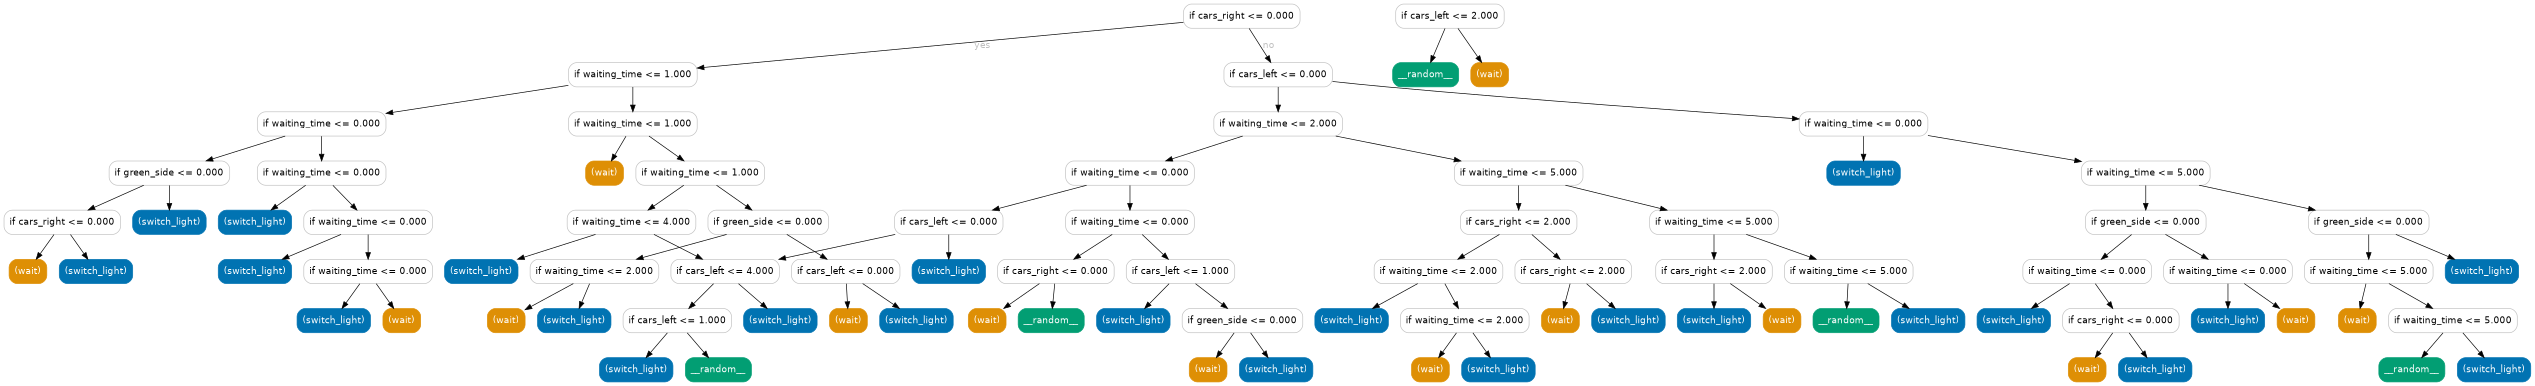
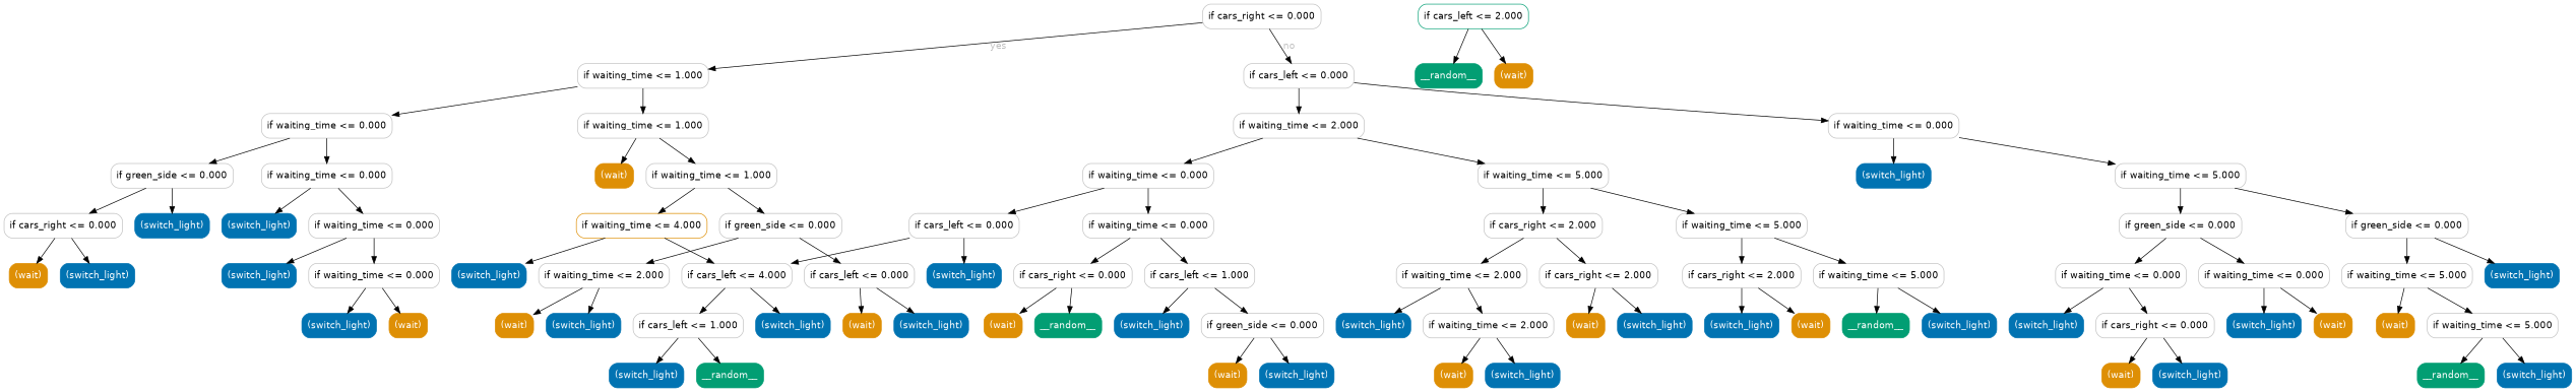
  digraph {
    node [color=gray fillcolor=white fontname=helvetica shape=box style="filled, rounded" fontcolor=white]
    edge [fontcolor=gray fontname=helvetica]
    n1 [height=0.5 label="if cars_right <= 0.000" width=2.4028 fontcolor=""]
    n2 [height=0.5 label="if waiting_time <= 1.000" width=2.6528 fontcolor=""]
    n3 [height=0.5 label="if cars_left <= 0.000" width=2.2361 fontcolor=""]
    n4 [height=0.5 label="if waiting_time <= 0.000" width=2.6528 fontcolor=""]
    n5 [height=0.5 label="if waiting_time <= 1.000" width=2.6528 fontcolor=""]
    n6 [height=0.5 label="if waiting_time <= 0.000" width=2.6528 fontcolor=""]
    n7 [height=0.5 label="if waiting_time <= 2.000" width=2.6528 fontcolor=""]
    n8 [height=0.5 label="if green_side <= 0.000" width=2.4861 fontcolor=""]
    n9 [height=0.5 label="if waiting_time <= 0.000" width=2.6528 fontcolor=""]
    n10 [color="#de8f05" fillcolor="#de8f05" height=0.5 label="(wait)" width=0.77778]
    n11 [height=0.5 label="if waiting_time <= 1.000" width=2.6528 fontcolor=""]
    n12 [color="#0173b2" fillcolor="#0173b2" height=0.5 label="(switch_light)" width=1.5139]
    n13 [height=0.5 label="if waiting_time <= 5.000" width=2.6528 fontcolor=""]
    n14 [height=0.5 label="if waiting_time <= 0.000" width=2.6528 fontcolor=""]
    n15 [height=0.5 label="if waiting_time <= 5.000" width=2.6528 fontcolor=""]
    n16 [height=0.5 label="if cars_right <= 0.000" width=2.4028 fontcolor=""]
    n17 [color="#0173b2" fillcolor="#0173b2" height=0.5 label="(switch_light)" width=1.5139]
    n18 [color="#0173b2" fillcolor="#0173b2" height=0.5 label="(switch_light)" width=1.5139]
    n19 [height=0.5 label="if waiting_time <= 0.000" width=2.6528 fontcolor=""]
-   n20 [height=0.5 label="if waiting_time <= 4.000" width=2.6528 fontcolor=""]
+   n20 [color="#de8f05" height=0.5 label="if waiting_time <= 4.000" width=2.6528 fontcolor=""]
    n21 [height=0.5 label="if green_side <= 0.000" width=2.4861 fontcolor=""]
    n22 [color="#de8f05" fillcolor="#de8f05" height=0.5 label="(wait)" width=0.77778]
    n23 [color="#0173b2" fillcolor="#0173b2" height=0.5 label="(switch_light)" width=1.5139]
    n24 [color="#0173b2" fillcolor="#0173b2" height=0.5 label="(switch_light)" width=1.5139]
    n25 [height=0.5 label="if waiting_time <= 0.000" width=2.6528 fontcolor=""]
    n26 [color="#0173b2" fillcolor="#0173b2" height=0.5 label="(switch_light)" width=1.5139]
    n27 [color="#de8f05" fillcolor="#de8f05" height=0.5 label="(wait)" width=0.77778]
    n28 [color="#0173b2" fillcolor="#0173b2" height=0.5 label="(switch_light)" width=1.5139]
    n29 [height=0.5 label="if cars_left <= 4.000" width=2.2361 fontcolor=""]
    n30 [height=0.5 label="if waiting_time <= 2.000" width=2.6528 fontcolor=""]
    n31 [height=0.5 label="if cars_left <= 0.000" width=2.2361 fontcolor=""]
-   n32 [height=0.5 label="if cars_left <= 2.000" width=2.2361 fontcolor=""]
+   n32 [color="#029e73" height=0.5 label="if cars_left <= 2.000" width=2.2361 fontcolor=""]
    n33 [color="#029e73" fillcolor="#029e73" height=0.5 label=__random__ width=1.3611]
    n34 [color="#de8f05" fillcolor="#de8f05" height=0.5 label="(wait)" width=0.77778]
    n35 [color="#de8f05" fillcolor="#de8f05" height=0.5 label="(wait)" width=0.77778]
    n36 [color="#0173b2" fillcolor="#0173b2" height=0.5 label="(switch_light)" width=1.5139]
    n37 [color="#de8f05" fillcolor="#de8f05" height=0.5 label="(wait)" width=0.77778]
    n38 [color="#0173b2" fillcolor="#0173b2" height=0.5 label="(switch_light)" width=1.5139]
    n39 [height=0.5 label="if green_side <= 0.000" width=2.4861 fontcolor=""]
    n40 [height=0.5 label="if green_side <= 0.000" width=2.4861 fontcolor=""]
    n41 [height=0.5 label="if cars_left <= 0.000" width=2.2361 fontcolor=""]
    n42 [height=0.5 label="if waiting_time <= 0.000" width=2.6528 fontcolor=""]
    n43 [height=0.5 label="if cars_right <= 2.000" width=2.4028 fontcolor=""]
    n44 [height=0.5 label="if waiting_time <= 5.000" width=2.6528 fontcolor=""]
    n45 [height=0.5 label="if waiting_time <= 0.000" width=2.6528 fontcolor=""]
    n46 [height=0.5 label="if waiting_time <= 0.000" width=2.6528 fontcolor=""]
    n47 [height=0.5 label="if waiting_time <= 5.000" width=2.6528 fontcolor=""]
    n48 [color="#0173b2" fillcolor="#0173b2" height=0.5 label="(switch_light)" width=1.5139]
    n49 [color="#0173b2" fillcolor="#0173b2" height=0.5 label="(switch_light)" width=1.5139]
    n50 [height=0.5 label="if cars_right <= 0.000" width=2.4028 fontcolor=""]
    n51 [color="#0173b2" fillcolor="#0173b2" height=0.5 label="(switch_light)" width=1.5139]
    n52 [color="#de8f05" fillcolor="#de8f05" height=0.5 label="(wait)" width=0.77778]
    n53 [color="#de8f05" fillcolor="#de8f05" height=0.5 label="(wait)" width=0.77778]
    n54 [height=0.5 label="if waiting_time <= 5.000" width=2.6528 fontcolor=""]
    n55 [color="#de8f05" fillcolor="#de8f05" height=0.5 label="(wait)" width=0.77778]
    n56 [color="#0173b2" fillcolor="#0173b2" height=0.5 label="(switch_light)" width=1.5139]
    n57 [color="#029e73" fillcolor="#029e73" height=0.5 label=__random__ width=1.3611]
    n58 [color="#0173b2" fillcolor="#0173b2" height=0.5 label="(switch_light)" width=1.5139]
    n59 [color="#0173b2" fillcolor="#0173b2" height=0.5 label="(switch_light)" width=1.5139]
    n60 [height=0.5 label="if cars_right <= 0.000" width=2.4028 fontcolor=""]
    n61 [height=0.5 label="if cars_left <= 1.000" width=2.2361 fontcolor=""]
    n62 [height=0.5 label="if waiting_time <= 2.000" width=2.6528 fontcolor=""]
    n63 [height=0.5 label="if cars_right <= 2.000" width=2.4028 fontcolor=""]
    n64 [height=0.5 label="if cars_right <= 2.000" width=2.4028 fontcolor=""]
    n65 [height=0.5 label="if waiting_time <= 5.000" width=2.6528 fontcolor=""]
    n66 [height=0.5 label="if cars_left <= 1.000" width=2.2361 fontcolor=""]
    n67 [color="#0173b2" fillcolor="#0173b2" height=0.5 label="(switch_light)" width=1.5139]
    n68 [color="#de8f05" fillcolor="#de8f05" height=0.5 label="(wait)" width=0.77778]
    n69 [color="#029e73" fillcolor="#029e73" height=0.5 label=__random__ width=1.3611]
    n70 [color="#0173b2" fillcolor="#0173b2" height=0.5 label="(switch_light)" width=1.5139]
    n71 [height=0.5 label="if green_side <= 0.000" width=2.4861 fontcolor=""]
    n72 [color="#0173b2" fillcolor="#0173b2" height=0.5 label="(switch_light)" width=1.5139]
    n73 [color="#029e73" fillcolor="#029e73" height=0.5 label=__random__ width=1.3611]
    n74 [color="#de8f05" fillcolor="#de8f05" height=0.5 label="(wait)" width=0.77778]
    n75 [color="#0173b2" fillcolor="#0173b2" height=0.5 label="(switch_light)" width=1.5139]
    n76 [color="#0173b2" fillcolor="#0173b2" height=0.5 label="(switch_light)" width=1.5139]
    n77 [height=0.5 label="if waiting_time <= 2.000" width=2.6528 fontcolor=""]
    n78 [color="#de8f05" fillcolor="#de8f05" height=0.5 label="(wait)" width=0.77778]
    n79 [color="#0173b2" fillcolor="#0173b2" height=0.5 label="(switch_light)" width=1.5139]
    n80 [color="#0173b2" fillcolor="#0173b2" height=0.5 label="(switch_light)" width=1.5139]
    n81 [color="#de8f05" fillcolor="#de8f05" height=0.5 label="(wait)" width=0.77778]
    n82 [color="#029e73" fillcolor="#029e73" height=0.5 label=__random__ width=1.3611]
    n83 [color="#0173b2" fillcolor="#0173b2" height=0.5 label="(switch_light)" width=1.5139]
    n84 [color="#de8f05" fillcolor="#de8f05" height=0.5 label="(wait)" width=0.77778]
    n85 [color="#0173b2" fillcolor="#0173b2" height=0.5 label="(switch_light)" width=1.5139]
    n1 -> n2 [label=yes]
    n1 -> n3 [label=no]
    n2 -> n4
    n2 -> n5
    n3 -> n6
    n3 -> n7
    n4 -> n8
    n4 -> n9
    n5 -> n10
    n5 -> n11
    n6 -> n12
    n6 -> n13
    n7 -> n14
    n7 -> n15
    n8 -> n16
    n8 -> n17
    n9 -> n18
    n9 -> n19
    n11 -> n20
    n11 -> n21
    n13 -> n39
    n13 -> n40
    n14 -> n41
    n14 -> n42
    n15 -> n43
    n15 -> n44
    n16 -> n22
    n16 -> n23
    n19 -> n24
    n19 -> n25
    n20 -> n28
    n20 -> n29
    n21 -> n30
    n21 -> n31
    n25 -> n26
    n25 -> n27
    n29 -> n66
    n29 -> n67
    n30 -> n35
    n30 -> n36
    n31 -> n37
    n31 -> n38
    n32 -> n33
    n32 -> n34
    n39 -> n45
    n39 -> n46
    n40 -> n47
    n40 -> n48
    n41 -> n29
    n41 -> n59
    n42 -> n60
    n42 -> n61
    n43 -> n62
    n43 -> n63
    n44 -> n64
    n44 -> n65
    n45 -> n49
    n45 -> n50
    n46 -> n51
    n46 -> n52
    n47 -> n53
    n47 -> n54
    n50 -> n55
    n50 -> n56
    n54 -> n57
    n54 -> n58
    n60 -> n68
    n60 -> n69
    n61 -> n70
    n61 -> n71
    n62 -> n76
    n62 -> n77
    n63 -> n78
    n63 -> n79
    n64 -> n80
    n64 -> n81
    n65 -> n82
    n65 -> n83
    n66 -> n72
    n66 -> n73
    n71 -> n74
    n71 -> n75
    n77 -> n84
    n77 -> n85
  }
